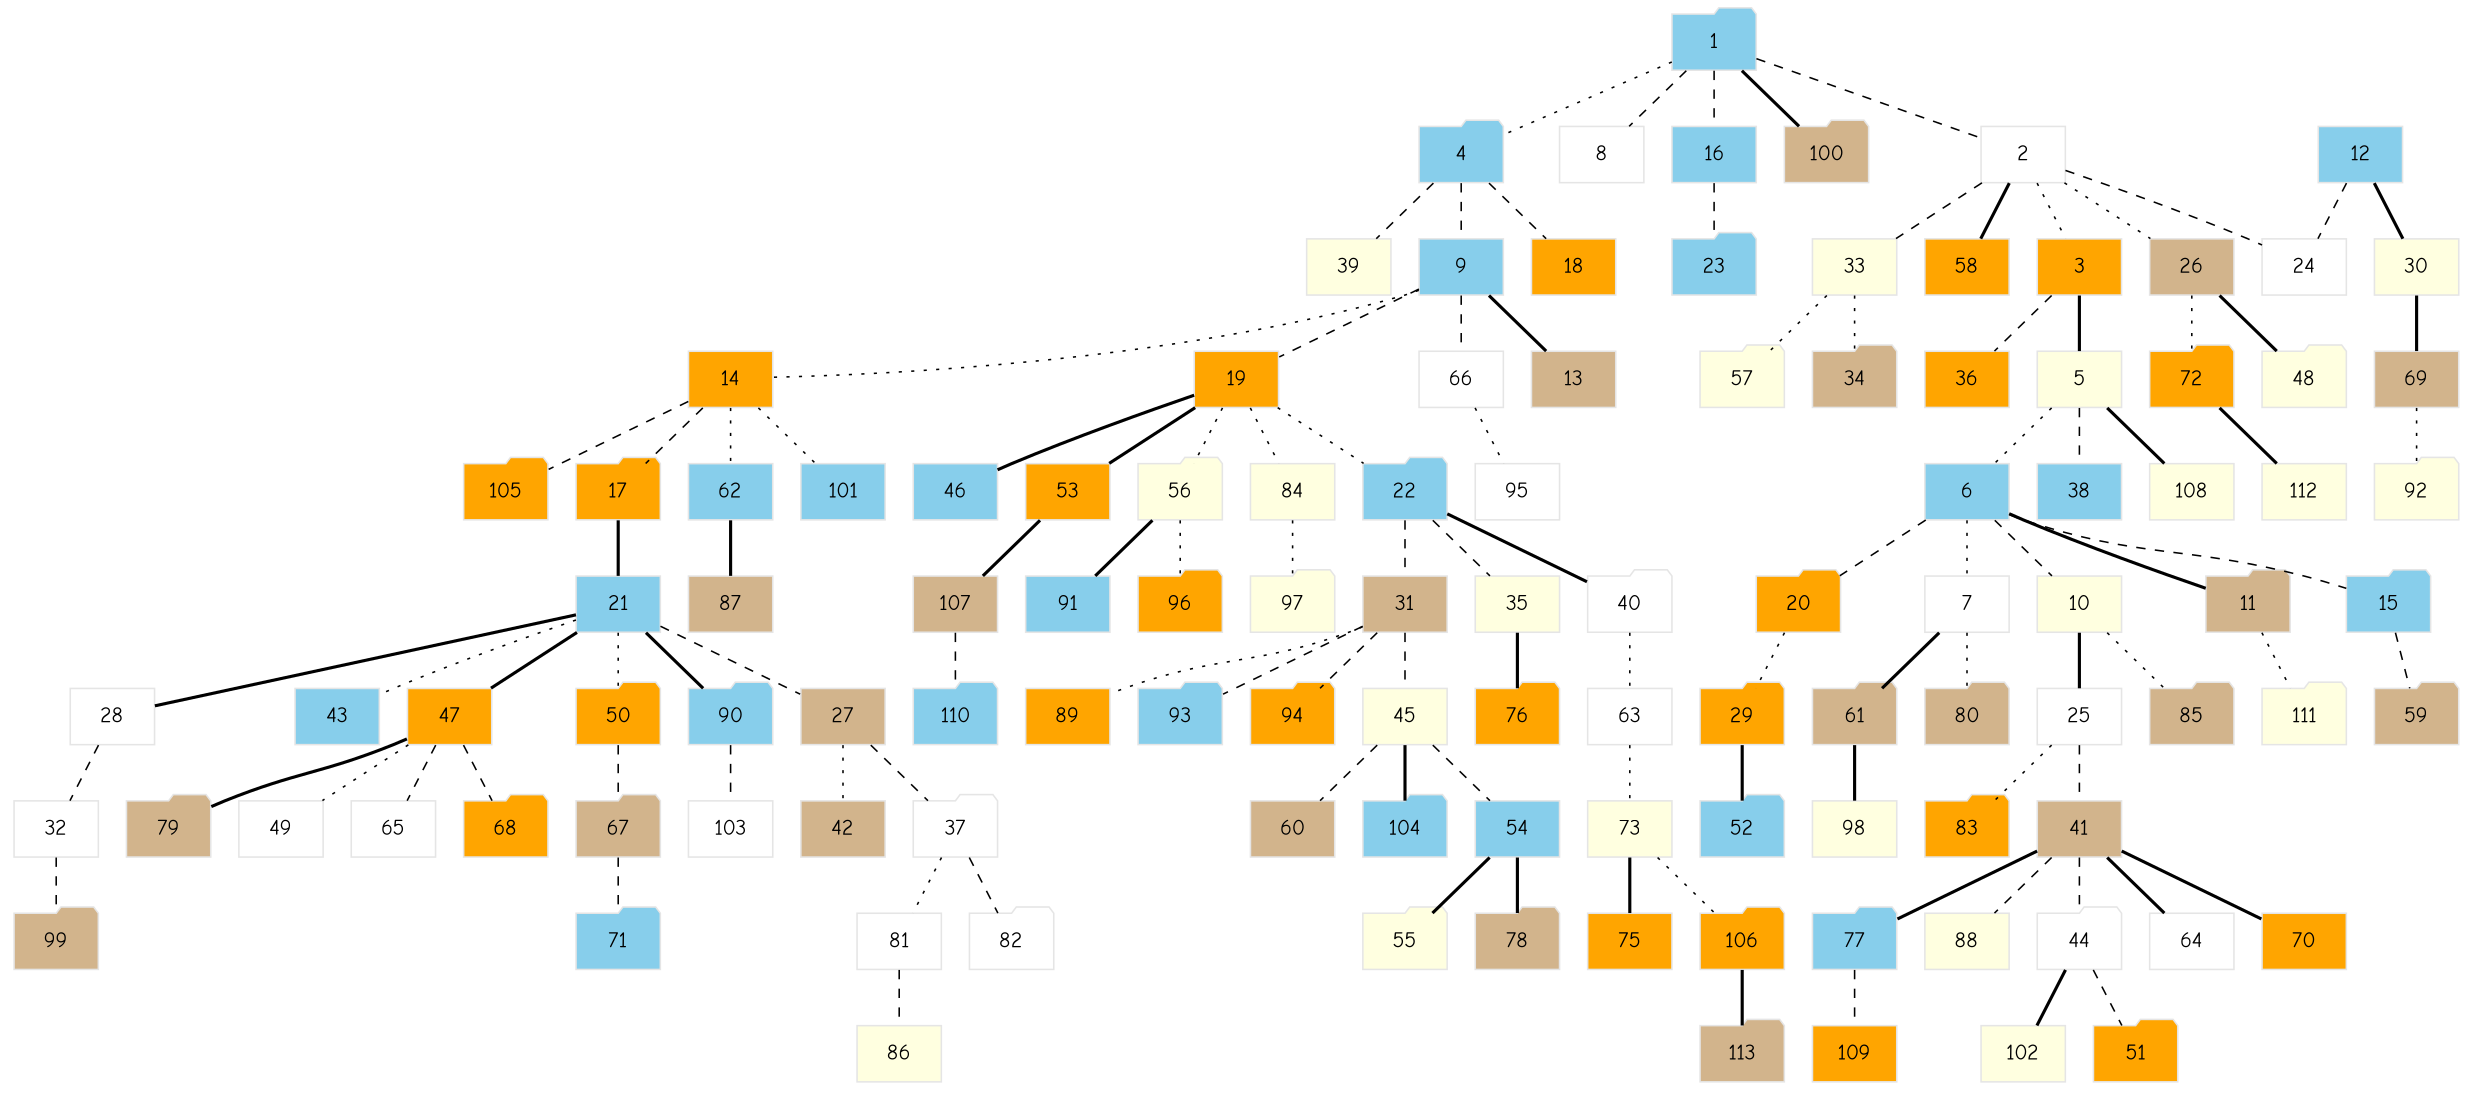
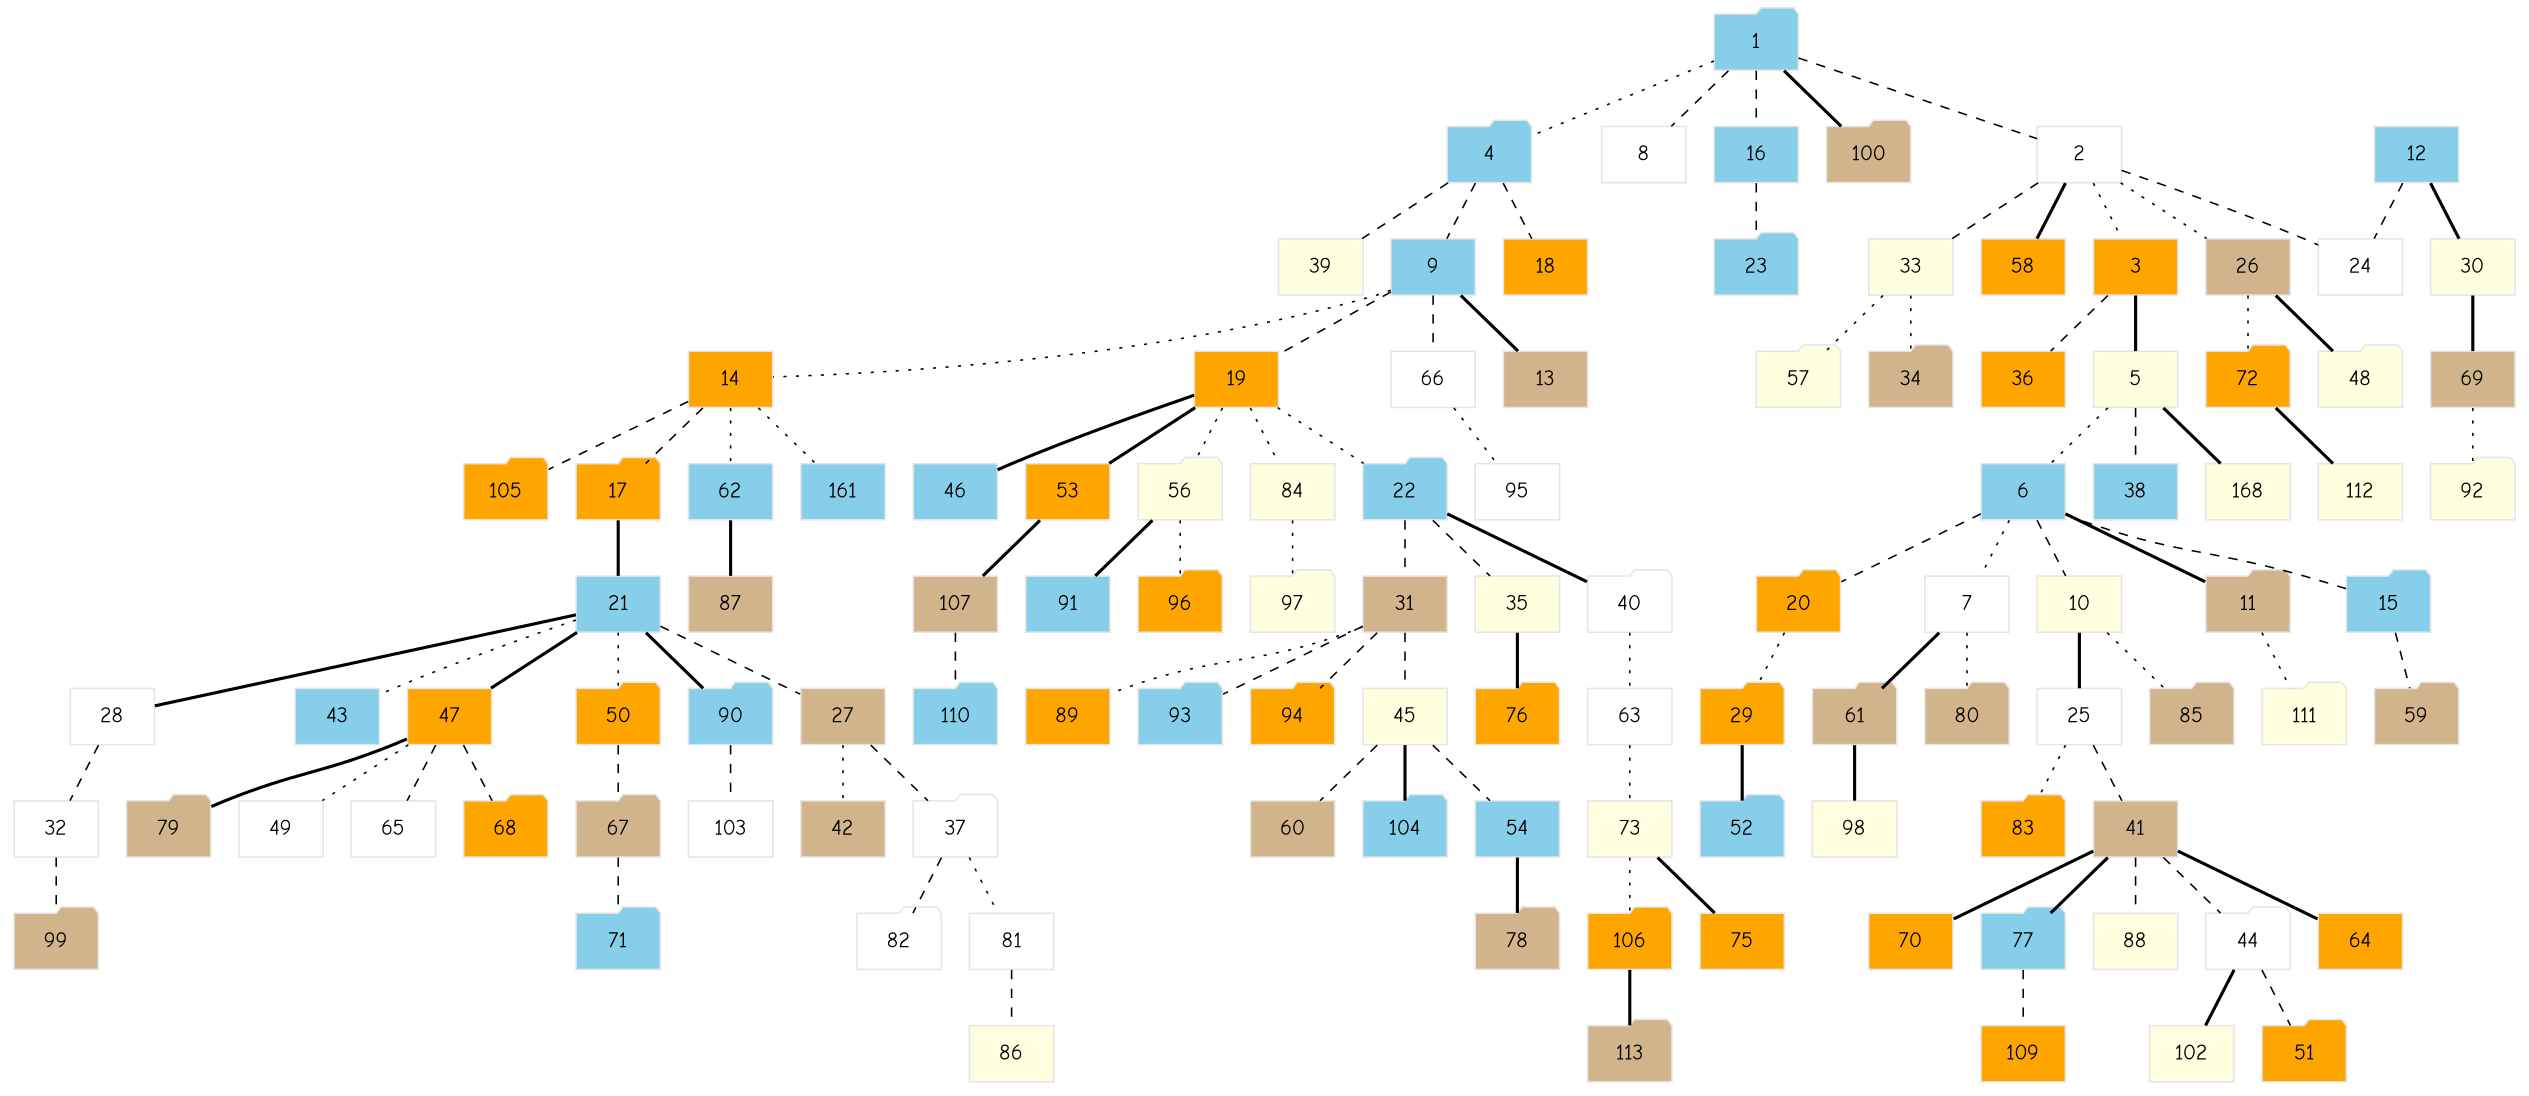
  graph {
    fontname="Comic Neue"
    node [color=gray90 fillcolor=orange fontname="Comic Neue" shape=box style=filled]
    edge [fontname="Comic Neue" style=dashed]
    1 [fillcolor=skyblue shape=folder]
    2 [fillcolor=white]
    4 [fillcolor=skyblue shape=folder]
    8 [fillcolor=white]
    16 [fillcolor=skyblue]
    100 [fillcolor=tan shape=folder]
    3
    26 [fillcolor=tan]
    33 [fillcolor=lightyellow]
    58
    24 [fillcolor=white]
    9 [fillcolor=skyblue]
    18
    39 [fillcolor=lightyellow]
    23 [fillcolor=skyblue shape=folder]
    5 [fillcolor=lightyellow]
    36
    12 [fillcolor=skyblue]
    30 [fillcolor=lightyellow]
    48 [fillcolor=lightyellow shape=folder]
    72 [shape=folder]
    34 [fillcolor=tan shape=folder]
    57 [fillcolor=lightyellow shape=folder]
    6 [fillcolor=skyblue]
    38 [fillcolor=skyblue]
-   108 [fillcolor=lightyellow]
+   108 [fillcolor=lightyellow label=168]
    13 [fillcolor=tan]
    14
    19
    66 [fillcolor=white]
    7 [fillcolor=white]
    10 [fillcolor=lightyellow]
    11 [fillcolor=tan shape=folder]
    15 [fillcolor=skyblue shape=folder]
    20 [shape=folder]
    61 [fillcolor=tan shape=folder]
    80 [fillcolor=tan shape=folder]
    25 [fillcolor=white]
    85 [fillcolor=tan shape=folder]
    111 [fillcolor=lightyellow shape=folder]
    59 [fillcolor=tan shape=folder]
    29 [shape=folder]
    98 [fillcolor=lightyellow]
    17 [shape=folder]
    62 [fillcolor=skyblue]
-   101 [fillcolor=skyblue]
+   101 [fillcolor=skyblue label=161]
    105 [shape=folder]
    21 [fillcolor=skyblue]
    22 [fillcolor=skyblue shape=folder]
    46 [fillcolor=skyblue]
    53
    56 [fillcolor=lightyellow shape=folder]
    84 [fillcolor=lightyellow]
    95 [fillcolor=white]
    41 [fillcolor=tan]
    83 [shape=folder]
    69 [fillcolor=tan]
    87 [fillcolor=tan]
    27 [fillcolor=tan]
    28 [fillcolor=white]
    43 [fillcolor=skyblue]
    47
    50 [shape=folder]
    90 [fillcolor=skyblue shape=folder]
    31 [fillcolor=tan]
    35 [fillcolor=lightyellow]
    40 [fillcolor=white shape=folder]
    107 [fillcolor=tan]
    91 [fillcolor=skyblue]
    96 [shape=folder]
    97 [fillcolor=lightyellow shape=folder]
    52 [fillcolor=skyblue shape=folder]
    37 [fillcolor=white shape=folder]
    42 [fillcolor=tan]
    32 [fillcolor=white]
    49 [fillcolor=white]
    65 [fillcolor=white]
    68 [shape=folder]
    79 [fillcolor=tan shape=folder]
    67 [fillcolor=tan shape=folder]
    103 [fillcolor=white]
    45 [fillcolor=lightyellow]
    89
    93 [fillcolor=skyblue shape=folder]
    94 [shape=folder]
    76 [shape=folder]
    63 [fillcolor=white]
    44 [fillcolor=white shape=folder]
-   64 [fillcolor=white]
+   64
    70
    77 [fillcolor=skyblue shape=folder]
    88 [fillcolor=lightyellow]
    112 [fillcolor=lightyellow]
    81 [fillcolor=white]
    82 [fillcolor=white shape=folder]
    99 [fillcolor=tan shape=folder]
    92 [fillcolor=lightyellow shape=folder]
    54 [fillcolor=skyblue]
    60 [fillcolor=tan]
    104 [fillcolor=skyblue shape=folder]
    86 [fillcolor=lightyellow]
    73 [fillcolor=lightyellow]
    51 [shape=folder]
    102 [fillcolor=lightyellow]
    109
-   55 [fillcolor=lightyellow shape=folder]
    78 [fillcolor=tan shape=folder]
    71 [fillcolor=skyblue shape=folder]
    110 [fillcolor=skyblue shape=folder]
    75
    106 [shape=folder]
    113 [fillcolor=tan shape=folder]
    1 -- 2
    1 -- 4 [style=dotted]
    1 -- 8
    1 -- 16
    1 -- 100 [style=bold]
    2 -- 3 [style=dotted]
    2 -- 26 [style=dotted]
    2 -- 33
    2 -- 58 [style=bold]
    2 -- 24
    4 -- 9
    4 -- 18
    4 -- 39
    16 -- 23
    3 -- 5 [style=bold]
    3 -- 36
    26 -- 48 [style=bold]
    26 -- 72 [style=dotted]
    33 -- 34 [style=dotted]
    33 -- 57 [style=dotted]
    9 -- 13 [style=bold]
    9 -- 14 [style=dotted]
    9 -- 19
    9 -- 66
    5 -- 6 [style=dotted]
    5 -- 38
    5 -- 108 [style=bold]
    12 -- 24
    12 -- 30 [style=bold]
    30 -- 69 [style=bold]
    72 -- 112 [style=bold]
    6 -- 7 [style=dotted]
    6 -- 10
    6 -- 11 [style=bold]
    6 -- 15
    6 -- 20
    14 -- 17
    14 -- 62 [style=dotted]
    14 -- 101 [style=dotted]
    14 -- 105
    19 -- 22 [style=dotted]
    19 -- 46 [style=bold]
    19 -- 53 [style=bold]
    19 -- 56 [style=dotted]
    19 -- 84 [style=dotted]
    66 -- 95 [style=dotted]
    7 -- 61 [style=bold]
    7 -- 80 [style=dotted]
    10 -- 25 [style=bold]
    10 -- 85 [style=dotted]
    11 -- 111 [style=dotted]
    15 -- 59
    20 -- 29 [style=dotted]
    61 -- 98 [style=bold]
    25 -- 41
    25 -- 83 [style=dotted]
    29 -- 52 [style=bold]
    17 -- 21 [style=bold]
    62 -- 87 [style=bold]
    21 -- 27
    21 -- 28 [style=bold]
    21 -- 43 [style=dotted]
    21 -- 47 [style=bold]
    21 -- 50 [style=dotted]
    21 -- 90 [style=bold]
    22 -- 31
    22 -- 35
    22 -- 40 [style=bold]
    53 -- 107 [style=bold]
    56 -- 91 [style=bold]
    56 -- 96 [style=dotted]
    84 -- 97 [style=dotted]
    41 -- 44
    41 -- 64 [style=bold]
    41 -- 70 [style=bold]
    41 -- 77 [style=bold]
    41 -- 88
    69 -- 92 [style=dotted]
    27 -- 37
    27 -- 42 [style=dotted]
    28 -- 32
    47 -- 49 [style=dotted]
    47 -- 65
    47 -- 68
    47 -- 79 [style=bold]
    50 -- 67
    90 -- 103
    31 -- 45
    31 -- 89 [style=dotted]
    31 -- 93
    31 -- 94
    35 -- 76 [style=bold]
    40 -- 63 [style=dotted]
    107 -- 110
    37 -- 81 [style=dotted]
    37 -- 82
    32 -- 99
    67 -- 71
    45 -- 54
    45 -- 60
    45 -- 104 [style=bold]
    63 -- 73 [style=dotted]
    44 -- 51
    44 -- 102 [style=bold]
    77 -- 109
    81 -- 86
-   54 -- 55 [style=bold]
    54 -- 78 [style=bold]
    73 -- 75 [style=bold]
    73 -- 106 [style=dotted]
    106 -- 113 [style=bold]
  }
